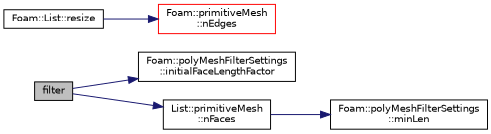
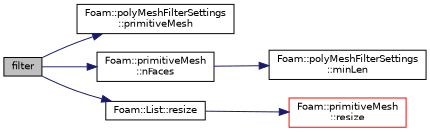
  digraph {
    rankdir=LR
    node [color=black fontname=Helvetica fontsize=10 shape=record]
    edge [color=midnightblue fontname=Helvetica fontsize=10 labelfontname=Helvetica labelfontsize=10 style=solid]
    n1 [fillcolor=grey75 fontcolor=black height=0.2 label=filter style=filled width=0.4]
-   n2 [height=0.2 label="Foam::polyMeshFilterSettings\l::initialFaceLengthFactor" width=0.4]
-   n3 [height=0.2 label="List::primitiveMesh\l::nFaces" width=0.4]
+   n2 [height=0.2 label="Foam::polyMeshFilterSettings\l::primitiveMesh" width=0.4]
+   n3 [height=0.2 label="Foam::primitiveMesh\l::nFaces" width=0.4]
    n4 [height=0.2 label="Foam::List::resize" width=0.4]
    n5 [height=0.2 label="Foam::polyMeshFilterSettings\l::minLen" width=0.4]
-   n6 [color=red height=0.2 label="Foam::primitiveMesh\l::nEdges" width=0.4]
+   n6 [color=red height=0.2 label="Foam::primitiveMesh\l::resize" width=0.4]
    n1 -> n2
    n1 -> n3
+   n1 -> n4
    n3 -> n5
    n4 -> n6
  }
